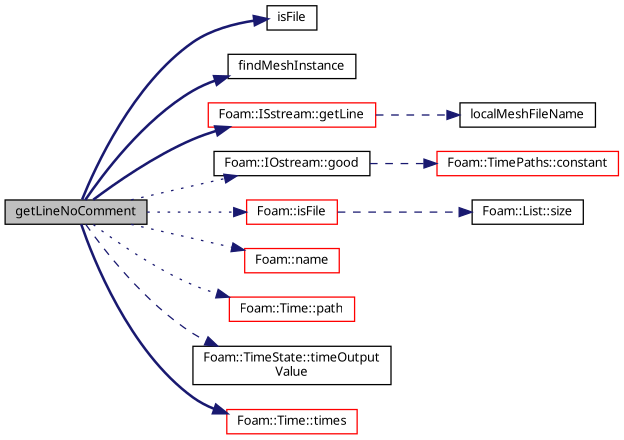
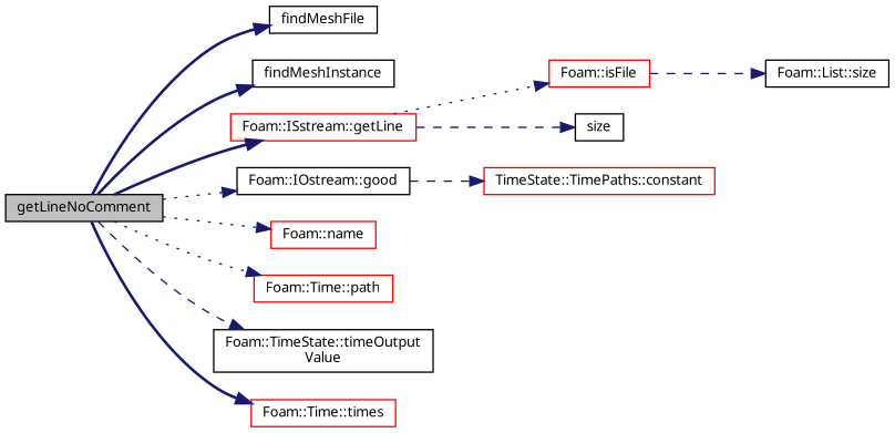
  digraph {
    fontname="Noto Sans"
    rankdir=LR
    node [color=black fontname="Noto Sans" fontsize=10 shape=record]
    edge [color=midnightblue fontname="Noto Sans" fontsize=10 labelfontname=FreeSans labelfontsize=10 style=bold]
    n1 [fillcolor=grey75 fontcolor=black height=0.2 label=getLineNoComment style=filled width=0.4]
-   n2 [height=0.2 label=isFile width=0.4]
+   n2 [height=0.2 label=findMeshFile width=0.4]
    n3 [height=0.2 label=findMeshInstance width=0.4]
    n4 [color=red height=0.2 label="Foam::ISstream::getLine" width=0.4]
    n5 [height=0.2 label="Foam::IOstream::good" width=0.4]
    n6 [color=red height=0.2 label="Foam::isFile" width=0.4]
    n7 [color=red height=0.2 label="Foam::name" width=0.4]
    n8 [color=red height=0.2 label="Foam::Time::path" width=0.4]
    n9 [height=0.2 label="Foam::TimeState::timeOutput\lValue" width=0.4]
    n10 [color=red height=0.2 label="Foam::Time::times" width=0.4]
-   n11 [color=red height=0.2 label="Foam::TimePaths::constant" width=0.4]
-   n12 [height=0.2 label=localMeshFileName width=0.4]
+   n11 [color=red height=0.2 label="TimeState::TimePaths::constant" width=0.4]
+   n12 [height=0.2 label=size width=0.4]
    n13 [height=0.2 label="Foam::List::size" width=0.4]
    n1 -> n2
    n1 -> n3
    n1 -> n4
    n1 -> n5 [style=dotted]
-   n1 -> n6 [style=dotted]
+   n4 -> n6 [style=dotted]
    n1 -> n7 [style=dotted]
    n1 -> n8 [style=dotted]
    n1 -> n9 [style=dashed]
    n1 -> n10
    n4 -> n12 [style=dashed]
    n5 -> n11 [style=dashed]
    n6 -> n13 [style=dashed]
  }
